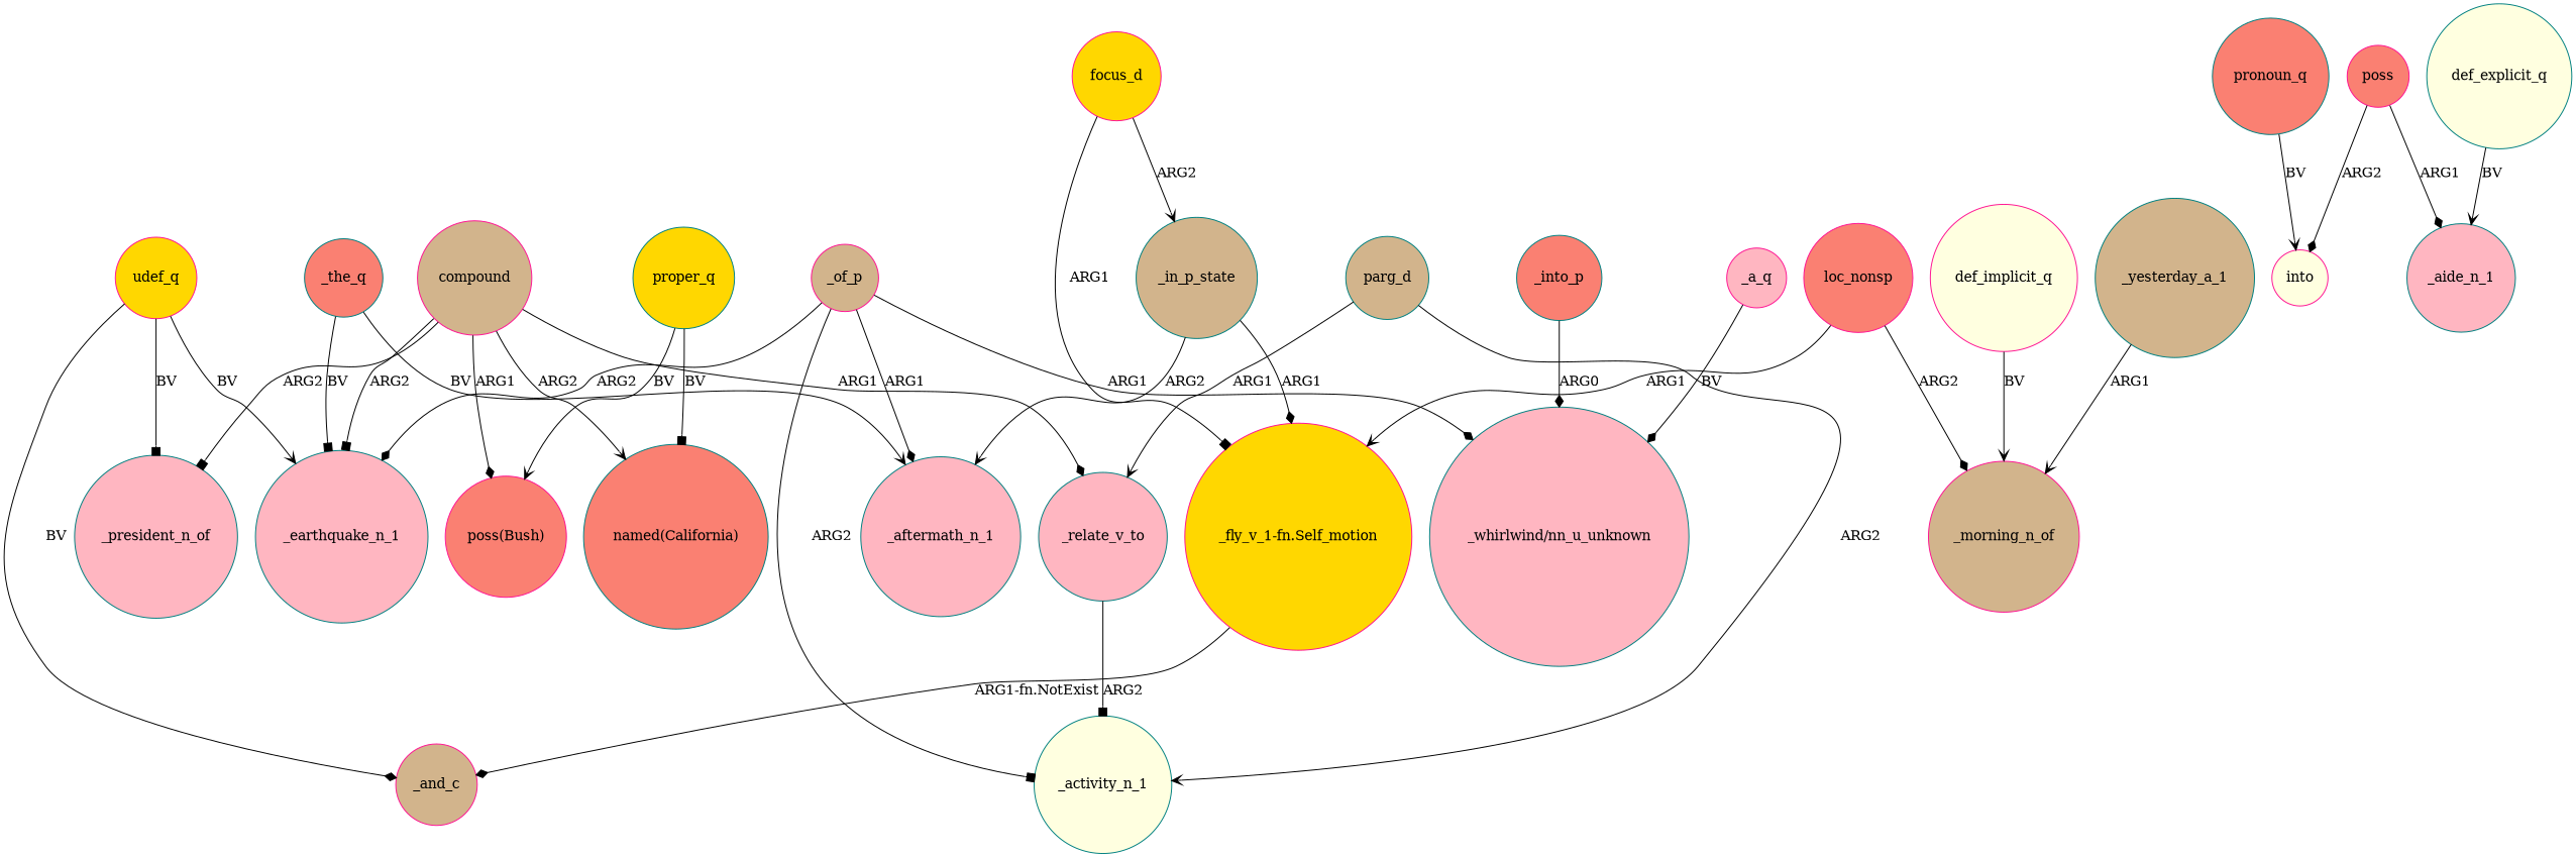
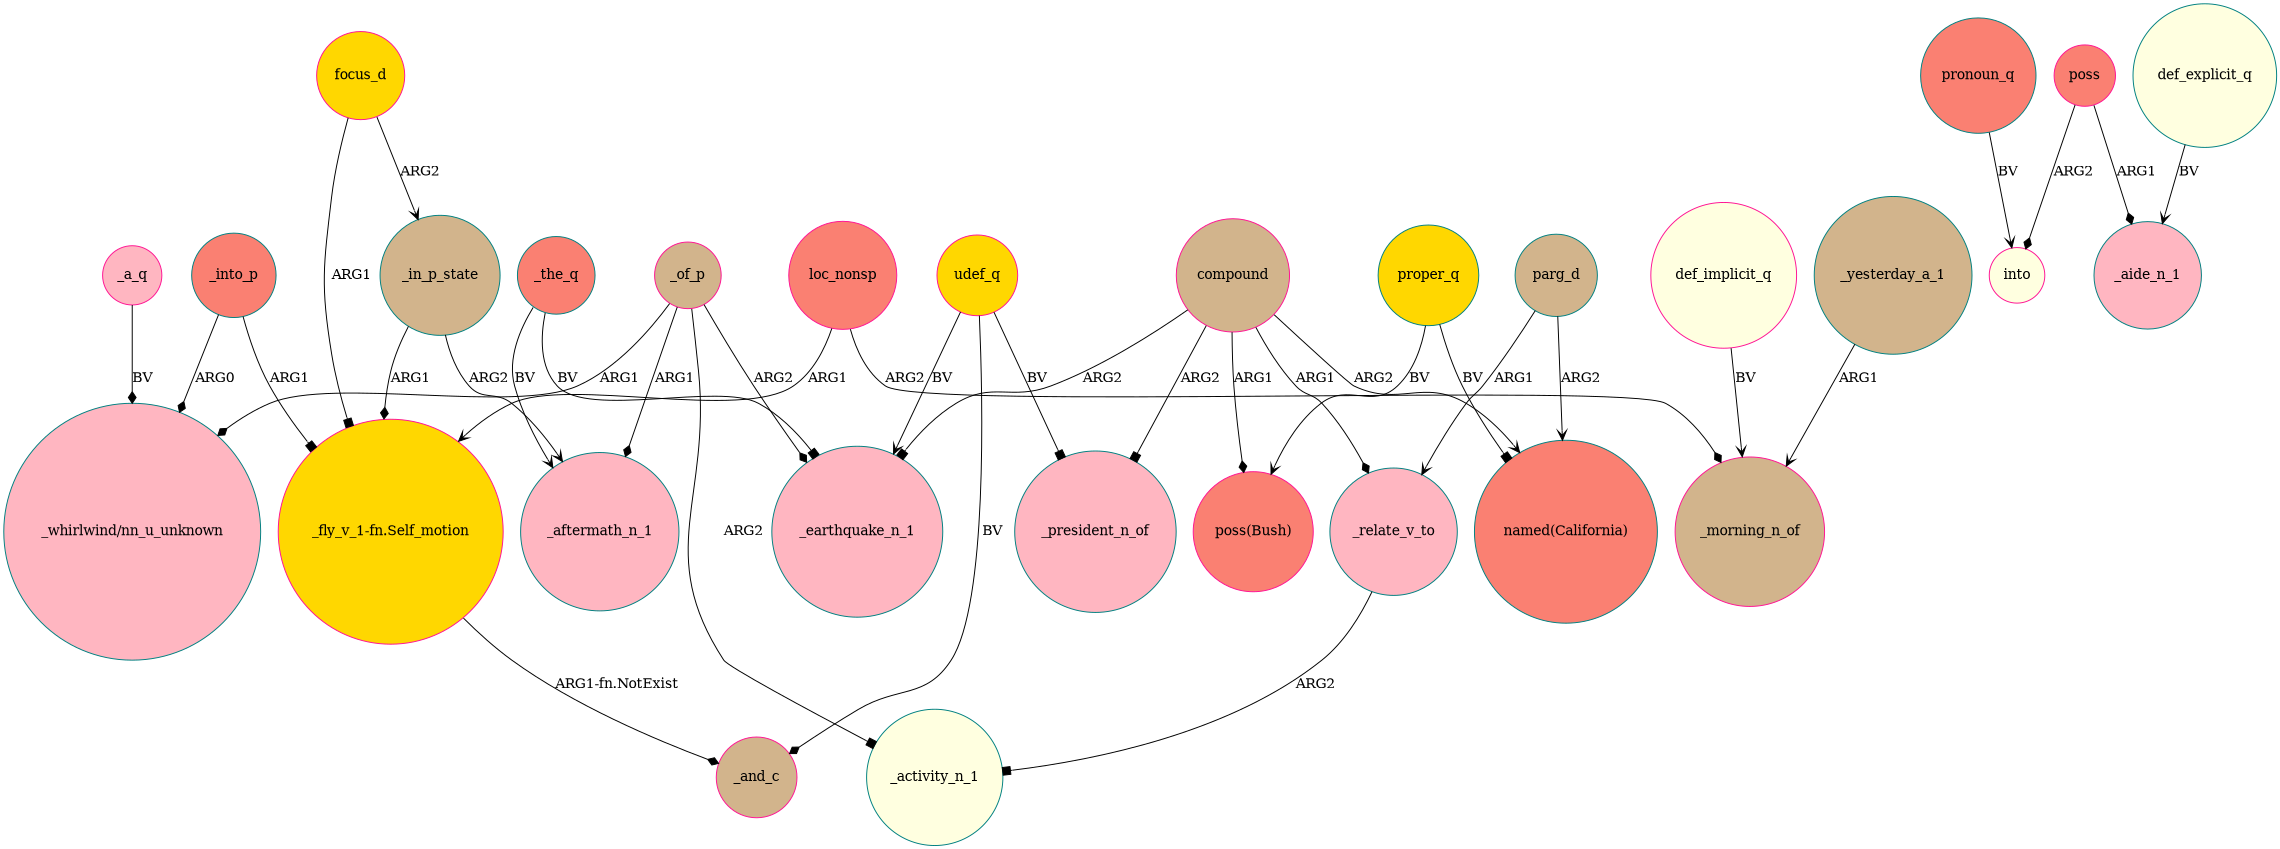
  digraph {
    node [color=teal fillcolor=lightpink shape=circle style=filled]
    edge [arrowhead=vee]
    _earthquake_n_1
    _the_q [fillcolor=salmon]
    _aftermath_n_1
    compound [color=deeppink fillcolor=tan]
    _president_n_of
    _relate_v_to
    "named(California)" [fillcolor=salmon]
    n8 [color=deeppink fillcolor=salmon label="poss(Bush)"]
    _activity_n_1 [fillcolor=lightyellow]
    def_implicit_q [color=deeppink fillcolor=lightyellow]
    _morning_n_of [color=deeppink fillcolor=tan]
    _yesterday_a_1 [fillcolor=tan]
    poss [color=deeppink fillcolor=salmon]
    n14 [color=deeppink fillcolor=lightyellow label=into]
    _aide_n_1
    udef_q [color=deeppink fillcolor=gold]
    _and_c [color=deeppink fillcolor=tan]
    parg_d [fillcolor=tan]
    focus_d [color=deeppink fillcolor=gold]
    _in_p_state [fillcolor=tan]
    "_fly_v_1-fn.Self_motion" [color=deeppink fillcolor=gold]
    _a_q [color=deeppink]
    "_whirlwind/nn_u_unknown"
    proper_q [fillcolor=gold]
    _of_p [color=deeppink fillcolor=tan]
    loc_nonsp [color=deeppink fillcolor=salmon]
    pronoun_q [fillcolor=salmon]
    _into_p [fillcolor=salmon]
    def_explicit_q [fillcolor=lightyellow]
    _the_q -> _earthquake_n_1 [arrowhead=box label=BV]
    _the_q -> _aftermath_n_1 [label=BV]
    compound -> _earthquake_n_1 [arrowhead=box label=ARG2]
    compound -> _president_n_of [arrowhead=box label=ARG2]
    compound -> _relate_v_to [arrowhead=diamond label=ARG1]
    compound -> "named(California)" [label=ARG2]
    compound -> n8 [arrowhead=diamond label=ARG1]
    _relate_v_to -> _activity_n_1 [arrowhead=box label=ARG2]
    def_implicit_q -> _morning_n_of [label=BV]
    _yesterday_a_1 -> _morning_n_of [label=ARG1]
    poss -> n14 [arrowhead=diamond label=ARG2]
    poss -> _aide_n_1 [arrowhead=diamond label=ARG1]
    udef_q -> _earthquake_n_1 [label=BV]
    udef_q -> _president_n_of [arrowhead=box label=BV]
    udef_q -> _and_c [arrowhead=diamond label=BV]
    parg_d -> _relate_v_to [label=ARG1]
-   parg_d -> _activity_n_1 [label=ARG2]
+   parg_d -> "named(California)" [label=ARG2]
    focus_d -> _in_p_state [label=ARG2]
    focus_d -> "_fly_v_1-fn.Self_motion" [arrowhead=box label=ARG1]
    _in_p_state -> _aftermath_n_1 [label=ARG2]
    _in_p_state -> "_fly_v_1-fn.Self_motion" [arrowhead=diamond label=ARG1]
    "_fly_v_1-fn.Self_motion" -> _and_c [arrowhead=diamond label="ARG1-fn.NotExist"]
    _a_q -> "_whirlwind/nn_u_unknown" [arrowhead=diamond label=BV]
    proper_q -> "named(California)" [arrowhead=box label=BV]
    proper_q -> n8 [label=BV]
    _of_p -> _earthquake_n_1 [arrowhead=diamond label=ARG2]
    _of_p -> _aftermath_n_1 [arrowhead=diamond label=ARG1]
    _of_p -> _activity_n_1 [arrowhead=box label=ARG2]
    _of_p -> "_whirlwind/nn_u_unknown" [arrowhead=diamond label=ARG1]
    loc_nonsp -> _morning_n_of [arrowhead=diamond label=ARG2]
    loc_nonsp -> "_fly_v_1-fn.Self_motion" [label=ARG1]
    pronoun_q -> n14 [label=BV]
+   _into_p -> "_fly_v_1-fn.Self_motion" [arrowhead=box label=ARG1]
    _into_p -> "_whirlwind/nn_u_unknown" [arrowhead=diamond label=ARG0]
    def_explicit_q -> _aide_n_1 [label=BV]
  }
